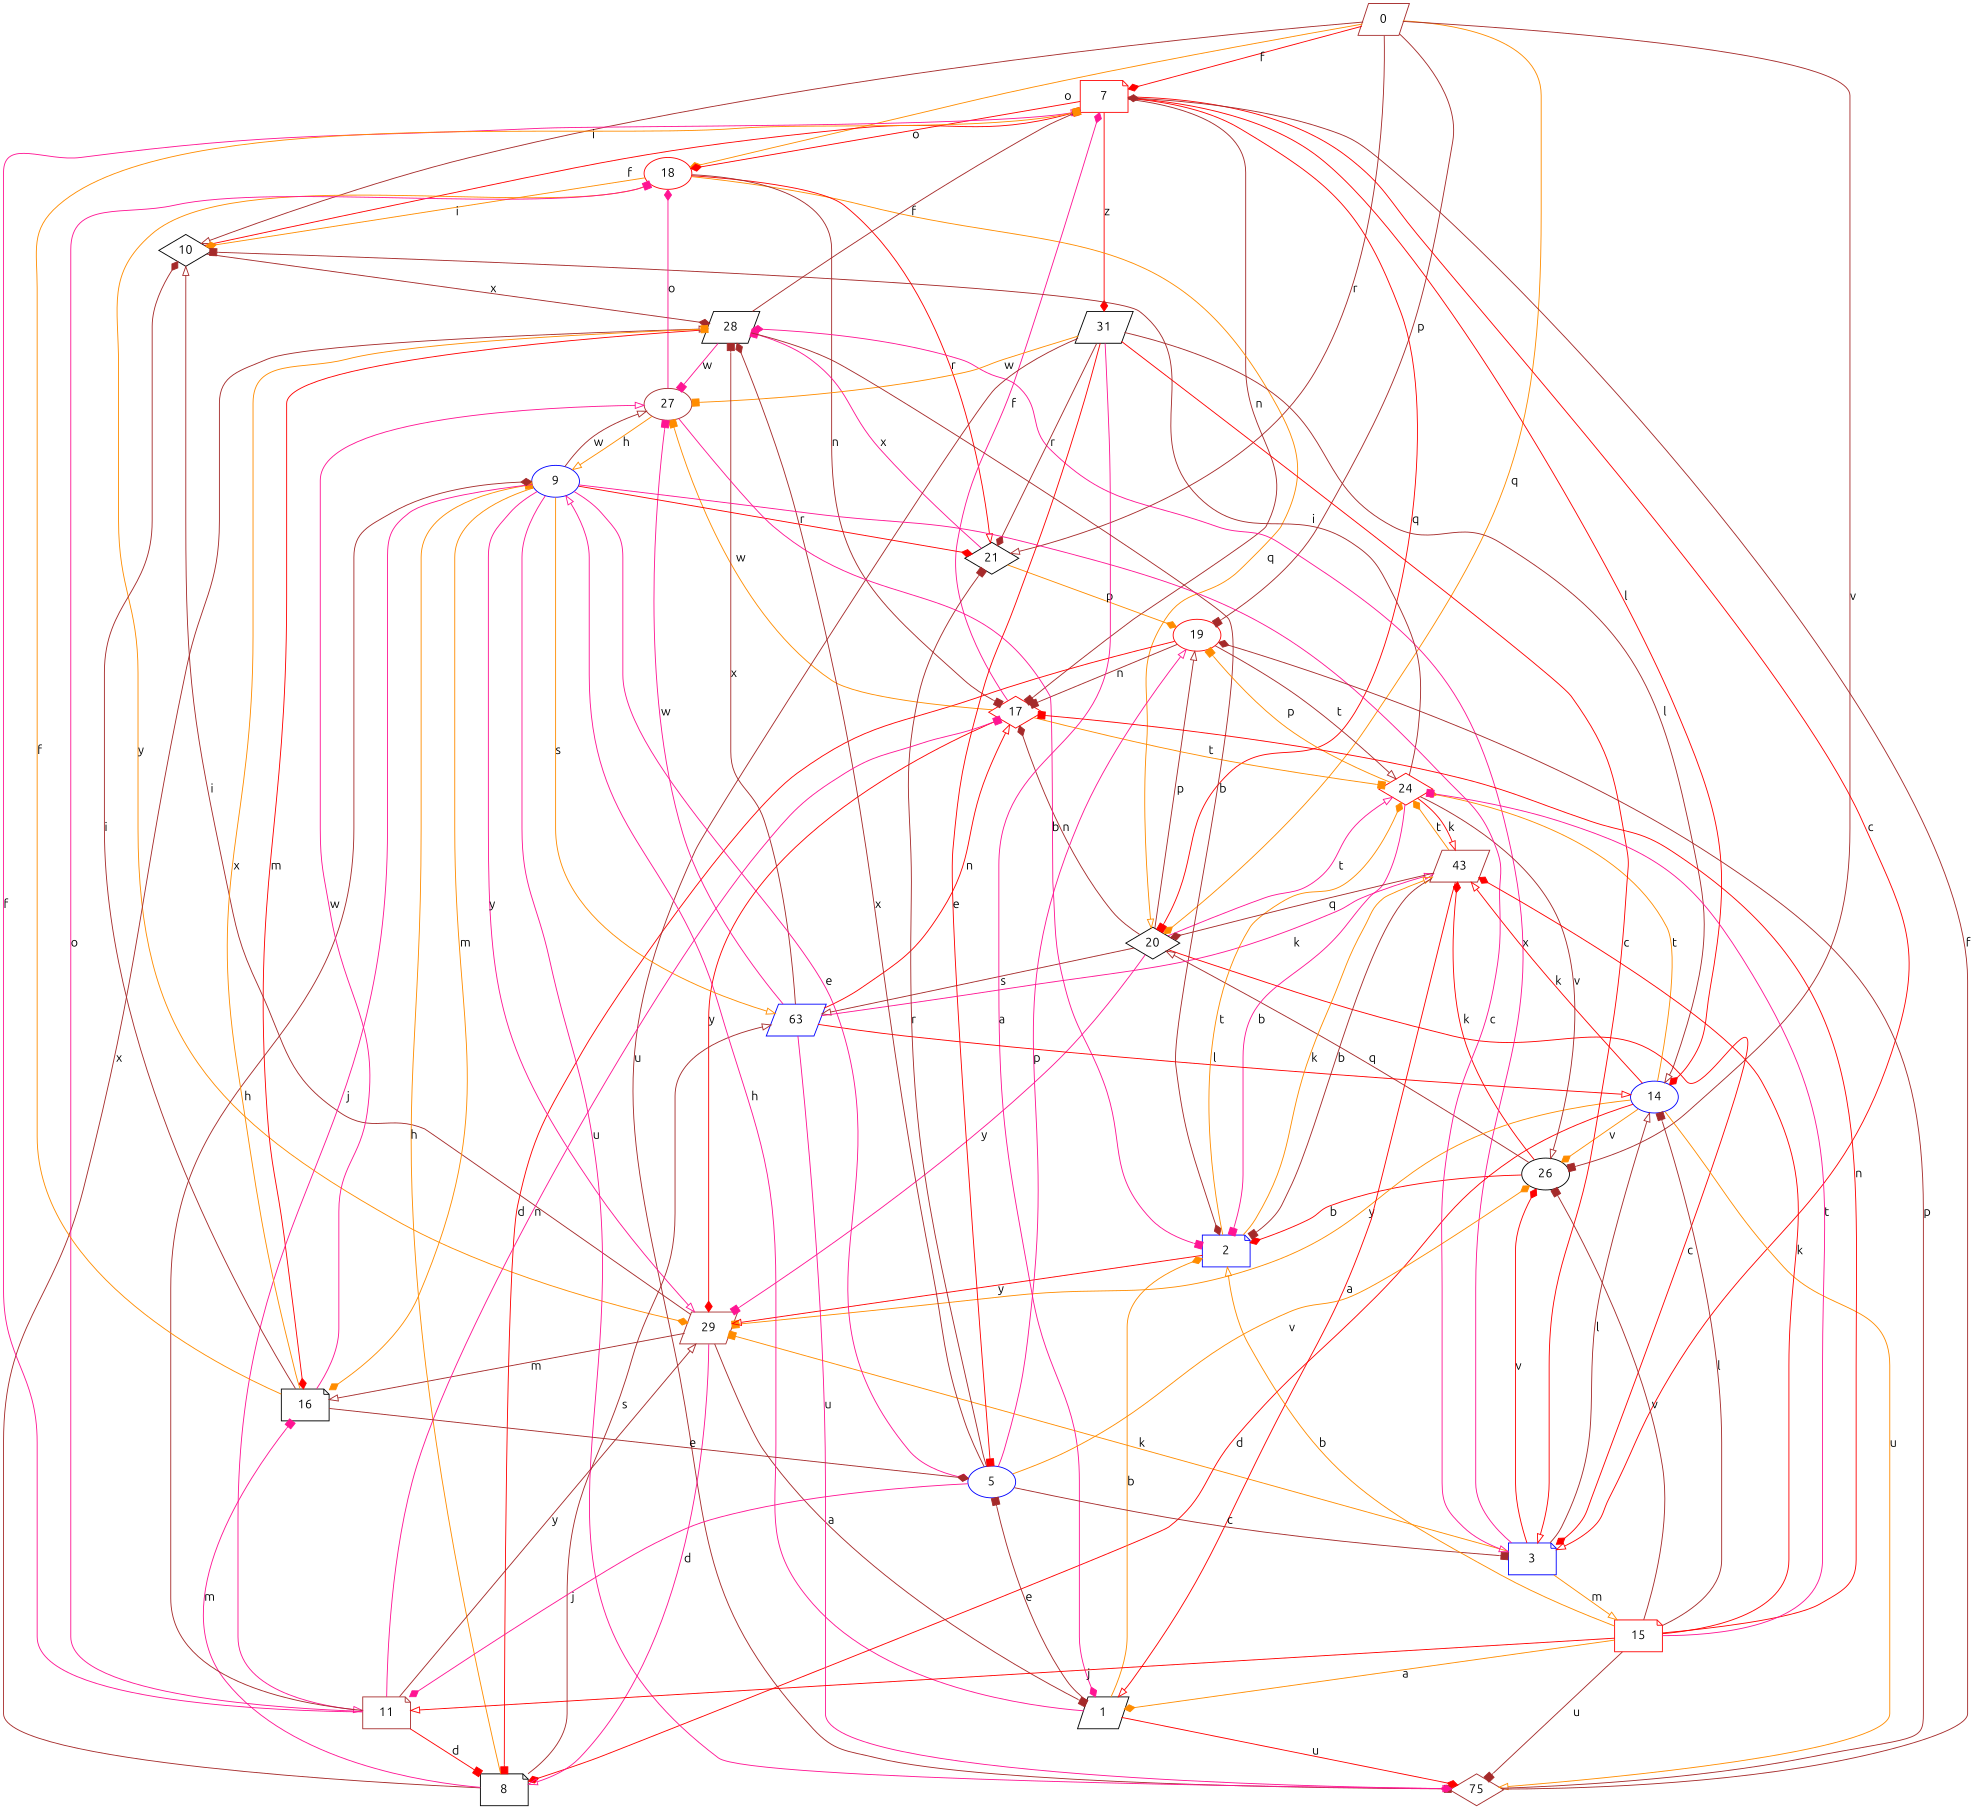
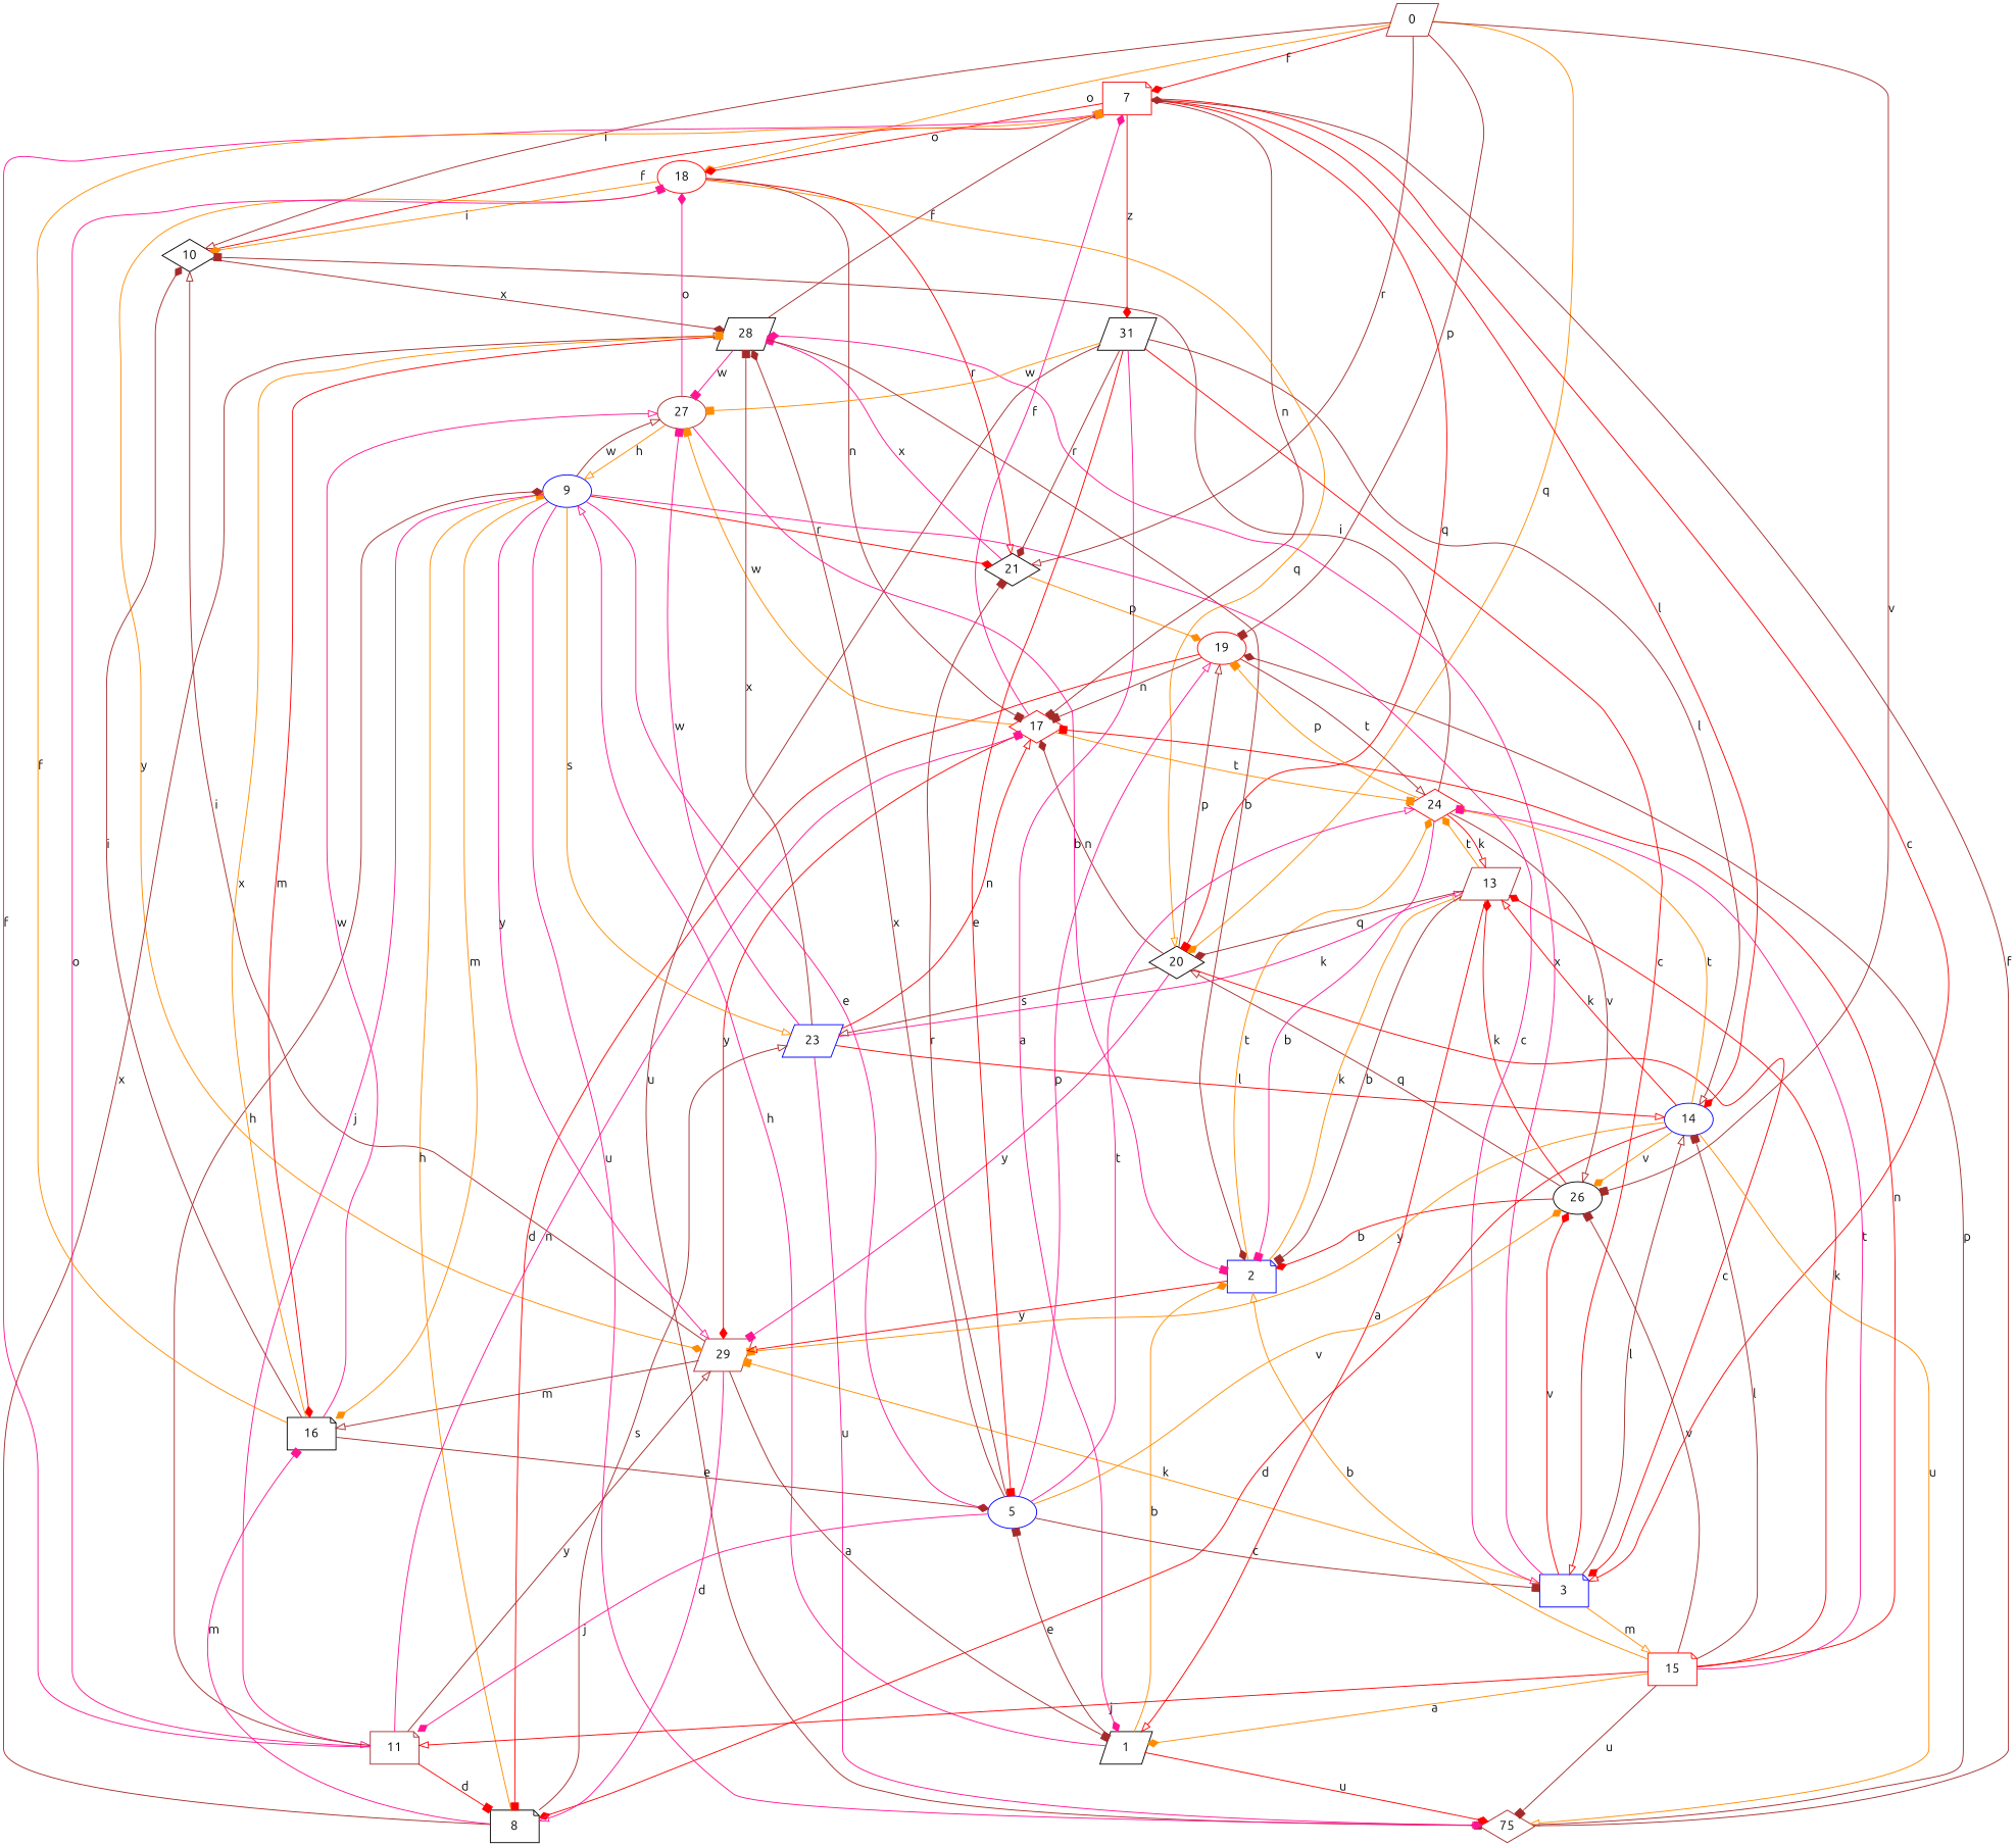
  strict digraph {
    fontname=Ubuntu
    node [color=black fontname=Ubuntu shape=parallelogram]
    edge [arrowhead=diamond color=brown fontname=Ubuntu]
    0 [color=brown]
    7 [color=red shape=note]
    10 [shape=diamond]
    18 [color=red shape=ellipse]
    19 [color=red shape=ellipse]
    20 [shape=diamond]
    21 [shape=diamond]
    26 [shape=ellipse]
    3 [color=blue shape=note]
    14 [color=blue shape=ellipse]
    17 [color=red shape=diamond]
    31
    28
    29 [color=brown]
    24 [color=red shape=diamond]
    n16 [label=8 shape=note]
-   23 [color=blue label=63]
+   23 [color=blue]
    2 [color=blue shape=note]
-   13 [color=brown label=43]
+   13 [color=brown]
    1
    5 [color=blue shape=ellipse]
    9 [color=blue shape=ellipse]
    n23 [color=brown label=75 shape=diamond]
    11 [color=brown shape=note]
    16 [shape=note]
    27 [color=brown shape=ellipse]
    15 [color=red shape=note]
    0 -> 7 [color=red label=f]
    0 -> 10 [arrowhead=onormal label=i]
    0 -> 18 [color=darkorange label=o]
    0 -> 19 [arrowhead=box label=p]
    0 -> 20 [color=darkorange label=q]
    0 -> 21 [arrowhead=onormal label=r]
    0 -> 26 [arrowhead=box label=v]
    7 -> 18 [color=red label=o]
    7 -> 20 [arrowhead=box color=red label=q]
    7 -> 3 [arrowhead=onormal color=red label=c]
    7 -> 14 [color=red label=l]
    7 -> 17 [arrowhead=box label=n]
    7 -> 31 [color=red label=z]
    10 -> 7 [arrowhead=box color=red label=f]
    10 -> 28 [label=x]
    18 -> 10 [color=darkorange label=i]
    18 -> 20 [arrowhead=onormal color=darkorange label=q]
    18 -> 21 [arrowhead=onormal color=red label=r]
    18 -> 17 [arrowhead=box label=n]
    18 -> 29 [color=darkorange label=y]
    19 -> 17 [arrowhead=box label=n]
    19 -> 24 [arrowhead=onormal label=t]
    19 -> n16 [arrowhead=box color=red label=d]
    20 -> 19 [arrowhead=onormal label=p]
    20 -> 3 [color=red label=c]
    20 -> 17 [label=n]
    20 -> 29 [arrowhead=box color=deeppink label=y]
-   20 -> 24 [arrowhead=onormal color=deeppink label=t]
+   5 -> 24 [arrowhead=onormal color=deeppink label=t]
    20 -> 23 [arrowhead=onormal label=s]
    21 -> 19 [color=darkorange label=p]
    21 -> 28 [arrowhead=box color=deeppink label=x]
    26 -> 20 [arrowhead=onormal label=q]
    26 -> 2 [color=red label=b]
    26 -> 13 [color=red label=k]
    3 -> 26 [color=red label=v]
    3 -> 14 [arrowhead=onormal label=l]
    3 -> 28 [color=deeppink label=x]
    3 -> 29 [arrowhead=box color=darkorange label=k]
    3 -> 15 [arrowhead=onormal color=darkorange label=m]
    14 -> 26 [color=darkorange label=v]
    14 -> 29 [arrowhead=box color=darkorange label=y]
    14 -> 24 [color=darkorange label=t]
    14 -> n16 [color=red label=d]
    14 -> 13 [arrowhead=onormal color=red label=k]
    14 -> n23 [arrowhead=onormal color=darkorange label=u]
    17 -> 7 [color=deeppink label=f]
    17 -> 29 [color=red label=y]
    17 -> 24 [arrowhead=box color=darkorange label=t]
    17 -> 27 [arrowhead=box color=darkorange label=w]
    31 -> 21 [label=r]
    31 -> 3 [arrowhead=onormal color=red label=c]
    31 -> 14 [arrowhead=onormal label=l]
    31 -> 1 [color=deeppink label=a]
    31 -> 5 [arrowhead=box color=red label=e]
    31 -> n23 [arrowhead=box label=u]
    31 -> 27 [arrowhead=box color=darkorange label=w]
    28 -> 7 [label=f]
    28 -> 2 [label=b]
    28 -> 16 [color=red label=m]
    28 -> 27 [arrowhead=box color=deeppink label=w]
    29 -> 10 [arrowhead=onormal label=i]
    29 -> n16 [arrowhead=onormal color=deeppink label=d]
    29 -> 1 [arrowhead=box label=a]
    29 -> 16 [arrowhead=onormal label=m]
    24 -> 10 [arrowhead=box label=i]
    24 -> 19 [arrowhead=box color=darkorange label=p]
    24 -> 26 [arrowhead=onormal label=v]
    24 -> 2 [arrowhead=box color=deeppink label=b]
    24 -> 13 [arrowhead=onormal color=red label=k]
    n16 -> 28 [arrowhead=onormal label=x]
    n16 -> 23 [arrowhead=onormal label=s]
    n16 -> 9 [arrowhead=box color=darkorange label=h]
    n16 -> 16 [arrowhead=box color=deeppink label=m]
    23 -> 14 [arrowhead=onormal color=red label=l]
    23 -> 17 [arrowhead=onormal color=red label=n]
    23 -> 28 [arrowhead=box label=x]
    23 -> 13 [arrowhead=onormal color=deeppink label=k]
    23 -> n23 [color=deeppink label=u]
    23 -> 27 [arrowhead=box color=deeppink label=w]
    2 -> 29 [arrowhead=onormal color=red label=y]
    2 -> 24 [color=darkorange label=t]
    2 -> 13 [arrowhead=onormal color=darkorange label=k]
    13 -> 20 [label=q]
    13 -> 24 [color=darkorange label=t]
    13 -> 2 [arrowhead=box label=b]
    13 -> 1 [arrowhead=onormal color=red label=a]
    1 -> 2 [color=darkorange label=b]
    1 -> 5 [arrowhead=box label=e]
    1 -> 9 [arrowhead=onormal color=deeppink label=h]
    1 -> n23 [color=red label=u]
    5 -> 19 [arrowhead=onormal color=deeppink label=p]
    5 -> 21 [arrowhead=box label=r]
    5 -> 26 [color=darkorange label=v]
    5 -> 3 [arrowhead=box label=c]
    5 -> 28 [label=x]
    5 -> 11 [color=deeppink label=j]
    9 -> 21 [color=red label=r]
    9 -> 3 [arrowhead=onormal color=deeppink label=c]
    9 -> 29 [arrowhead=onormal color=deeppink label=y]
    9 -> 23 [arrowhead=onormal color=darkorange label=s]
    9 -> 5 [color=deeppink label=e]
    9 -> n23 [arrowhead=onormal color=deeppink label=u]
    9 -> 11 [arrowhead=onormal color=deeppink label=j]
    9 -> 16 [color=darkorange label=m]
    9 -> 27 [arrowhead=onormal label=w]
    n23 -> 7 [label=f]
    n23 -> 19 [label=p]
    11 -> 7 [arrowhead=onormal color=deeppink label=f]
    11 -> 18 [arrowhead=box color=deeppink label=o]
    11 -> 17 [arrowhead=box color=deeppink label=n]
    11 -> 29 [arrowhead=onormal label=y]
    11 -> n16 [arrowhead=box color=red label=d]
    11 -> 9 [label=h]
    16 -> 7 [arrowhead=box color=darkorange label=f]
    16 -> 10 [label=i]
    16 -> 28 [arrowhead=box color=darkorange label=x]
    16 -> 5 [label=e]
    16 -> 27 [arrowhead=onormal color=deeppink label=w]
    27 -> 18 [color=deeppink label=o]
    27 -> 2 [arrowhead=box color=deeppink label=b]
    27 -> 9 [arrowhead=onormal color=darkorange label=h]
    15 -> 26 [arrowhead=box label=v]
    15 -> 14 [arrowhead=box label=l]
    15 -> 17 [arrowhead=box color=red label=n]
    15 -> 24 [arrowhead=box color=deeppink label=t]
    15 -> 2 [arrowhead=onormal color=darkorange label=b]
    15 -> 13 [color=red label=k]
    15 -> 1 [color=darkorange label=a]
    15 -> n23 [arrowhead=box label=u]
    15 -> 11 [arrowhead=onormal color=red label=j]
  }
